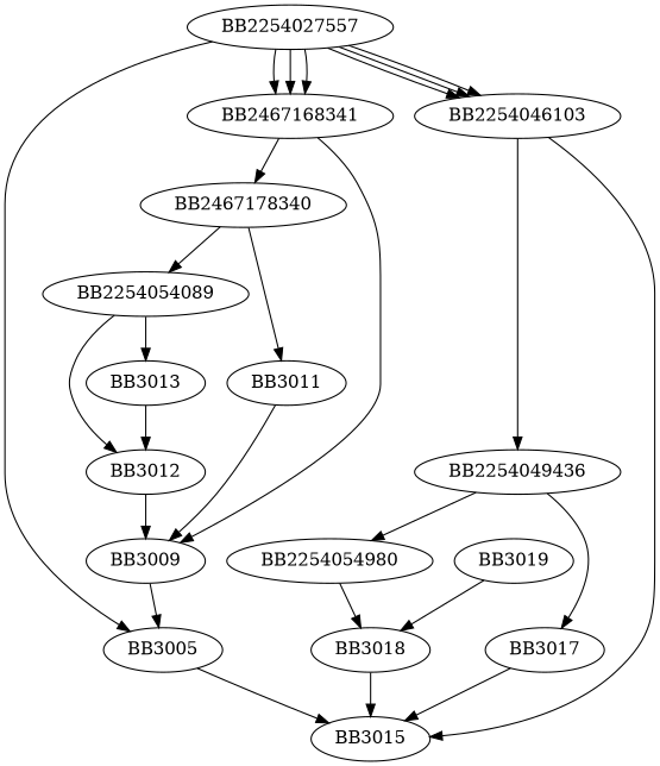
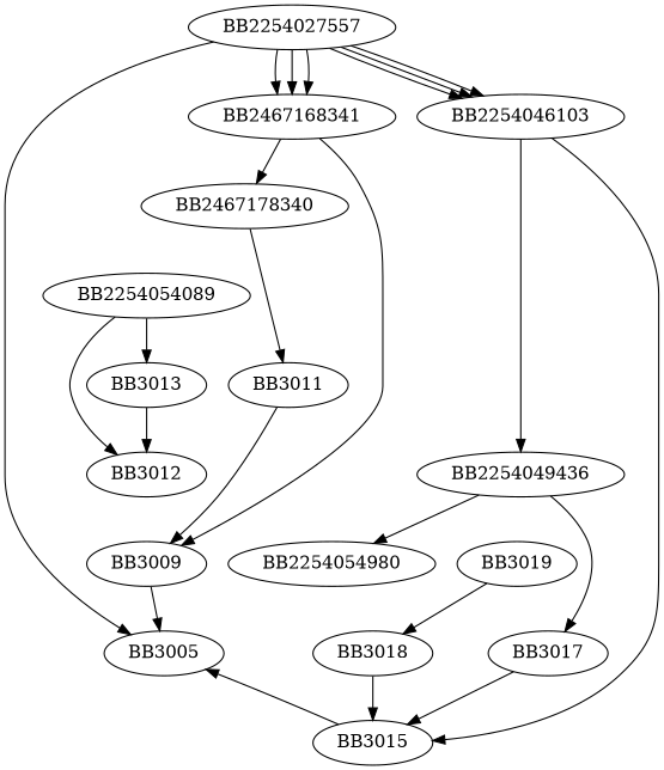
  digraph {
    BB2254027557
    BB3005
    BB2467168341
    BB2254046103
    BB2467178340
    BB3009
    BB2254049436
    BB3015
    BB2254054089
    BB3011
    BB2254054980
    BB3017
    BB3012
    BB3013
    BB3018
    BB3019
    BB2254027557 -> BB3005
    BB2254027557 -> BB2467168341
    BB2254027557 -> BB2467168341
    BB2254027557 -> BB2467168341
    BB2254027557 -> BB2254046103
    BB2254027557 -> BB2254046103
    BB2254027557 -> BB2254046103
    BB2467168341 -> BB2467178340
    BB2467168341 -> BB3009
    BB2254046103 -> BB2254049436
    BB2254046103 -> BB3015
-   BB2467178340 -> BB2254054089
    BB2467178340 -> BB3011
    BB3009 -> BB3005
    BB2254049436 -> BB2254054980
    BB2254049436 -> BB3017
-   BB3005 -> BB3015
+   BB3015 -> BB3005
    BB2254054089 -> BB3012
    BB2254054089 -> BB3013
    BB3011 -> BB3009
-   BB2254054980 -> BB3018
    BB3017 -> BB3015
-   BB3012 -> BB3009
    BB3013 -> BB3012
    BB3018 -> BB3015
    BB3019 -> BB3018
  }
